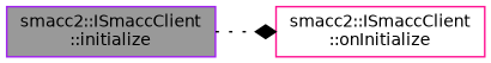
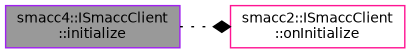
  digraph {
    rankdir=LR
    node [fontname=Helvetica fontsize=10 shape=box style=filled]
-   n1 [color=purple fillcolor=grey60 fontcolor=black height=0.2 label="smacc2::ISmaccClient\l::initialize" width=0.4]
+   n1 [color=purple fillcolor=grey60 fontcolor=black height=0.2 label="smacc4::ISmaccClient\l::initialize" width=0.4]
    n2 [color=deeppink fillcolor=white height=0.2 label="smacc2::ISmaccClient\l::onInitialize" width=0.4]
    n1 -> n2 [color=black fontname=Helvetica fontsize=10 labelfontname=Helvetica labelfontsize=10 style=dotted arrowhead=diamond]
  }
